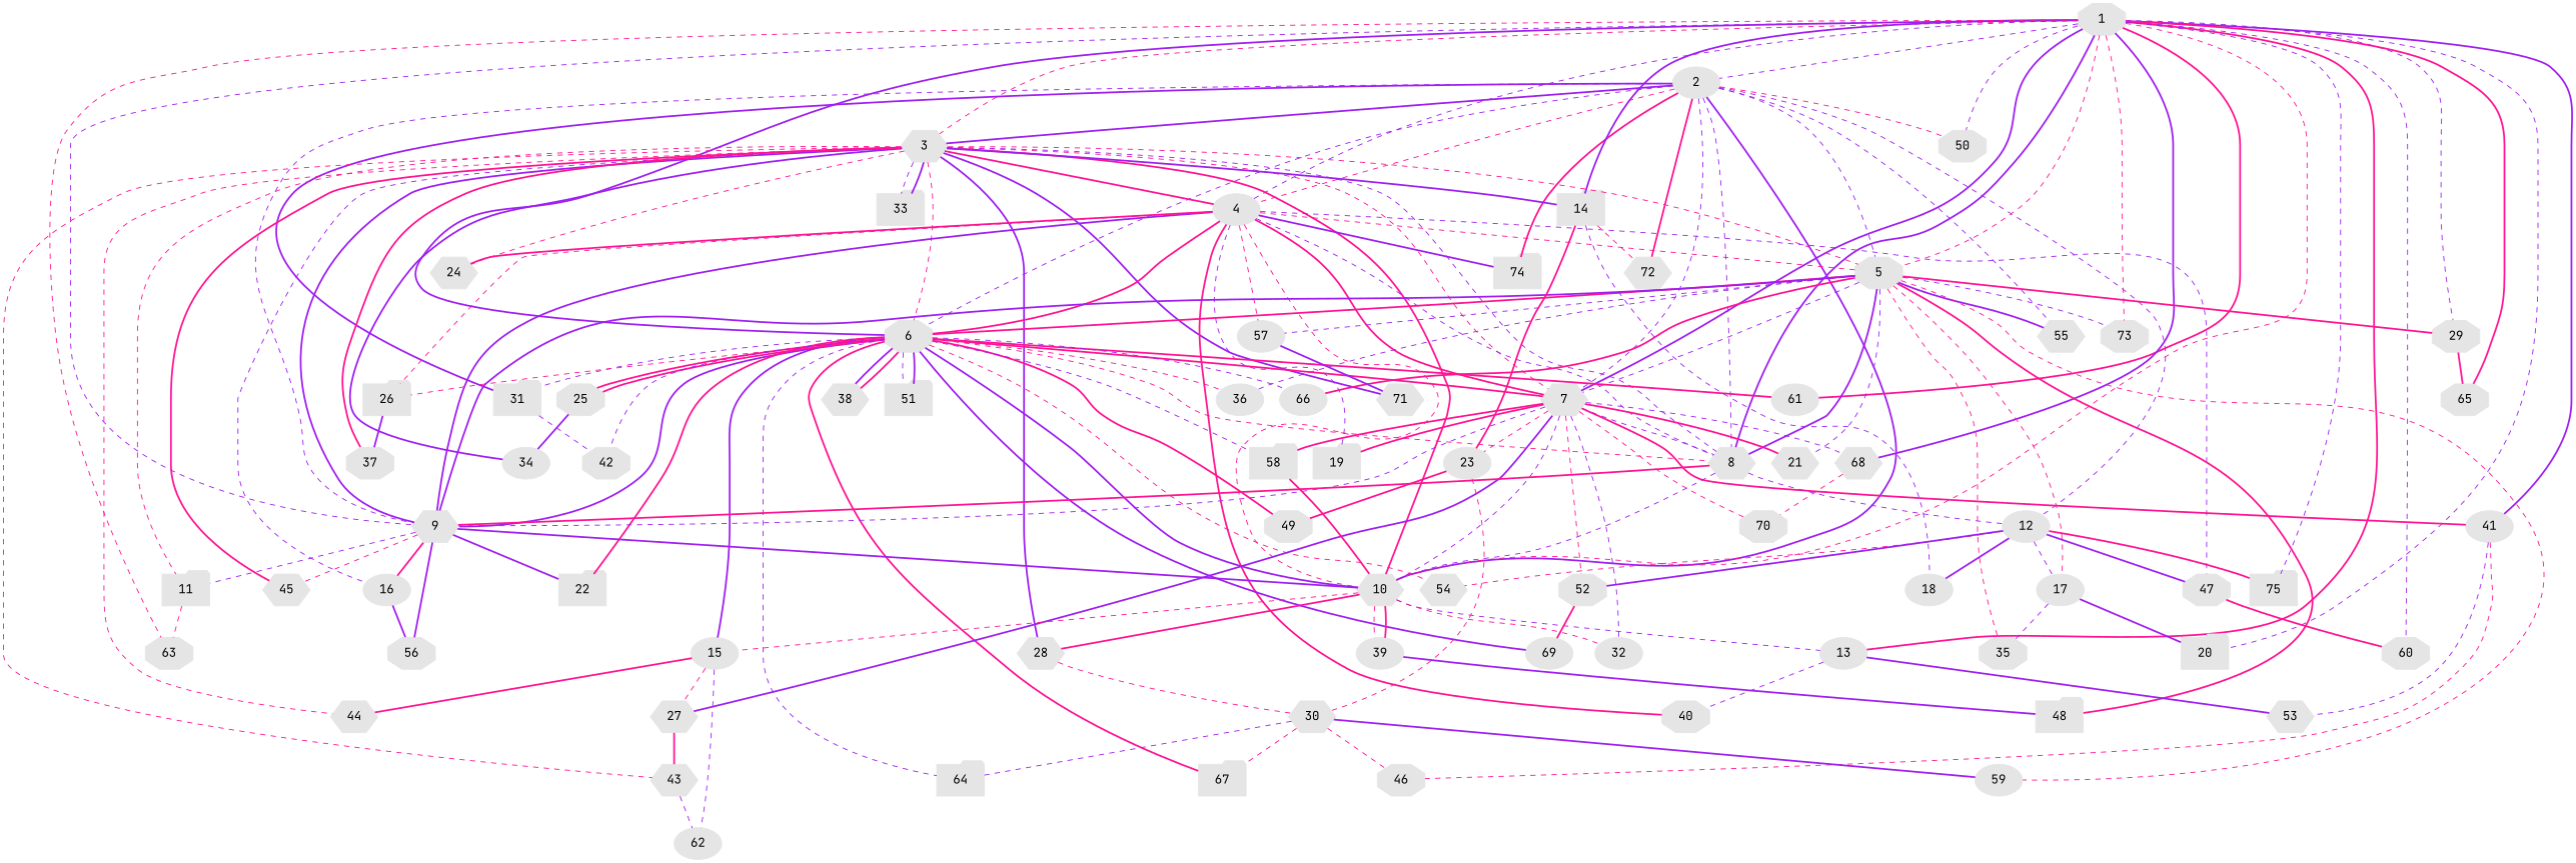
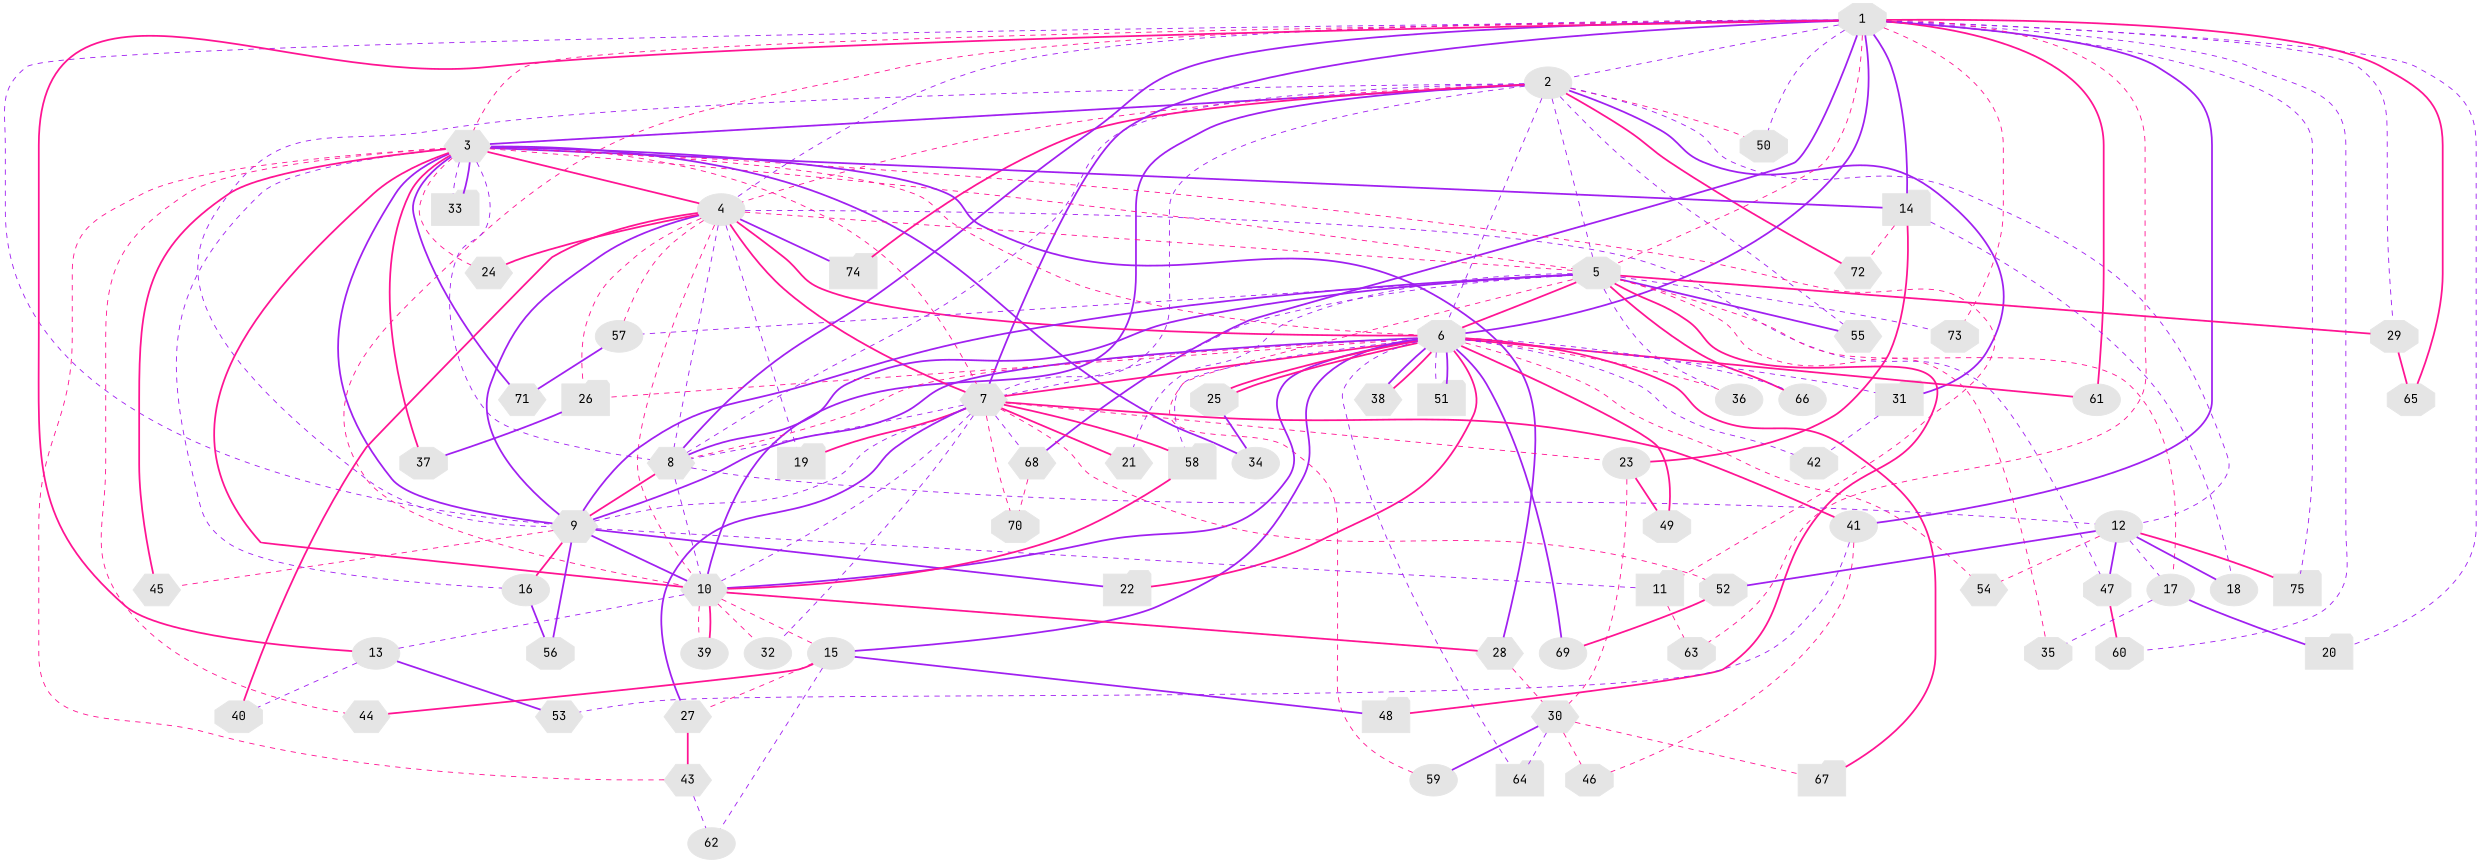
  graph {
    fontname="JetBrains Mono"
    node [color=gray90 fontname="JetBrains Mono" shape=ellipse style=filled]
    edge [color=purple fontname="JetBrains Mono" style=dashed]
    2
    1 [shape=octagon]
    3 [shape=hexagon]
    4
    5 [shape=octagon]
    6 [shape=octagon]
    7 [shape=hexagon]
    8 [shape=hexagon]
    9 [shape=hexagon]
    10 [shape=hexagon]
    13
    14 [shape=folder]
    20 [shape=folder]
    29 [shape=octagon]
    41
    50 [shape=octagon]
    60 [shape=octagon]
    61
    63 [shape=octagon]
    65 [shape=octagon]
    68 [shape=hexagon]
    73 [shape=octagon]
    75 [shape=folder]
    12
    31 [shape=folder]
    55 [shape=hexagon]
    72 [shape=hexagon]
    74 [shape=folder]
    11 [shape=folder]
    16
    24 [shape=hexagon]
    28 [shape=hexagon]
    33 [shape=folder]
    34
    37 [shape=octagon]
    43 [shape=hexagon]
    44 [shape=hexagon]
    45 [shape=hexagon]
    71 [shape=hexagon]
    19 [shape=folder]
    26 [shape=folder]
    40 [shape=octagon]
    47 [shape=octagon]
    57
    17
    21 [shape=hexagon]
    35 [shape=octagon]
    36
    48 [shape=folder]
    59
    66
    15
    22 [shape=folder]
    25 [shape=octagon]
    38 [shape=hexagon]
    42 [shape=octagon]
    49 [shape=octagon]
    51 [shape=folder]
    54 [shape=hexagon]
    58 [shape=folder]
    64 [shape=folder]
    67 [shape=folder]
    69
    23
    27 [shape=hexagon]
    32
    52 [shape=octagon]
    70 [shape=octagon]
    56 [shape=octagon]
    39
    53 [shape=hexagon]
    18
    46 [shape=octagon]
    30 [shape=hexagon]
    62
    2 -- 3 [style=bold]
    2 -- 4 [color=deeppink]
    2 -- 5
    2 -- 6
    2 -- 7
    2 -- 8
    2 -- 9
    2 -- 10 [style=bold]
    2 -- 50 [color=deeppink]
    2 -- 12
    2 -- 31 [style=bold]
    2 -- 55
    2 -- 72 [color=deeppink style=bold]
    2 -- 74 [color=deeppink style=bold]
    1 -- 2
    1 -- 3 [color=deeppink]
    1 -- 4
    1 -- 5 [color=deeppink]
    1 -- 6 [style=bold]
    1 -- 7 [style=bold]
    1 -- 8 [style=bold]
    1 -- 9
    1 -- 10 [color=deeppink]
    1 -- 13 [color=deeppink style=bold]
    1 -- 14 [style=bold]
    1 -- 20
    1 -- 29
    1 -- 41 [style=bold]
    1 -- 50
    1 -- 60
    1 -- 61 [color=deeppink style=bold]
    1 -- 63 [color=deeppink]
    1 -- 65 [color=deeppink style=bold]
    1 -- 68 [style=bold]
    1 -- 73 [color=deeppink]
    1 -- 75
    3 -- 4 [color=deeppink style=bold]
    3 -- 5 [color=deeppink]
    3 -- 6 [color=deeppink]
    3 -- 7 [color=deeppink]
    3 -- 8
    3 -- 9 [style=bold]
    3 -- 10 [color=deeppink style=bold]
    3 -- 14 [style=bold]
    3 -- 11 [color=deeppink]
    3 -- 16
    3 -- 24 [color=deeppink]
    3 -- 28 [style=bold]
    3 -- 33
    3 -- 33 [style=bold]
    3 -- 34 [style=bold]
    3 -- 37 [color=deeppink style=bold]
    3 -- 43 [color=deeppink]
    3 -- 44 [color=deeppink]
    3 -- 45 [color=deeppink style=bold]
    3 -- 71 [style=bold]
    4 -- 5 [color=deeppink]
    4 -- 6 [color=deeppink style=bold]
    4 -- 7 [color=deeppink style=bold]
    4 -- 8
    4 -- 9 [style=bold]
    4 -- 10 [color=deeppink]
    4 -- 74 [style=bold]
    4 -- 24 [color=deeppink style=bold]
    4 -- 19
    4 -- 26 [color=deeppink]
    4 -- 40 [color=deeppink style=bold]
    4 -- 47
    4 -- 57 [color=deeppink]
    5 -- 6 [color=deeppink style=bold]
    5 -- 7
    5 -- 8 [style=bold]
    5 -- 9 [style=bold]
    5 -- 29 [color=deeppink style=bold]
    5 -- 73
    5 -- 55 [style=bold]
    5 -- 57
    5 -- 17 [color=deeppink]
    5 -- 21
    5 -- 35 [color=deeppink]
    5 -- 36
    5 -- 48 [color=deeppink style=bold]
    5 -- 59 [color=deeppink]
    5 -- 66 [color=deeppink style=bold]
    6 -- 7 [color=deeppink style=bold]
    6 -- 8 [color=deeppink]
    6 -- 9 [style=bold]
    6 -- 10 [style=bold]
    6 -- 61 [color=deeppink style=bold]
    6 -- 31
    6 -- 26 [color=deeppink]
    6 -- 36 [color=deeppink]
    6 -- 66
    6 -- 15 [style=bold]
    6 -- 22 [color=deeppink style=bold]
    6 -- 25 [color=deeppink style=bold]
    6 -- 25 [color=deeppink style=bold]
    6 -- 38 [style=bold]
    6 -- 38 [color=deeppink style=bold]
    6 -- 42
    6 -- 49 [color=deeppink style=bold]
    6 -- 51
    6 -- 51 [style=bold]
    6 -- 54 [color=deeppink]
    6 -- 58
    6 -- 64
    6 -- 67 [color=deeppink style=bold]
    6 -- 69 [style=bold]
    7 -- 8
    7 -- 9
    7 -- 10
    7 -- 41 [color=deeppink style=bold]
    7 -- 68
    7 -- 19 [color=deeppink style=bold]
    7 -- 21 [color=deeppink style=bold]
    7 -- 58 [color=deeppink style=bold]
    7 -- 23 [color=deeppink]
    7 -- 27 [style=bold]
    7 -- 32
    7 -- 52 [color=deeppink]
    7 -- 70 [color=deeppink]
    8 -- 9 [color=deeppink style=bold]
    8 -- 10
    8 -- 12
    9 -- 10 [style=bold]
    9 -- 11
    9 -- 16 [color=deeppink style=bold]
    9 -- 45 [color=deeppink]
    9 -- 22 [style=bold]
    9 -- 56 [style=bold]
    10 -- 13
    10 -- 28 [color=deeppink style=bold]
    10 -- 15 [color=deeppink]
    10 -- 32 [color=deeppink]
    10 -- 39 [color=deeppink]
    10 -- 39 [color=deeppink style=bold]
    13 -- 40
    13 -- 53 [style=bold]
    14 -- 72 [color=deeppink]
    14 -- 23 [color=deeppink style=bold]
    14 -- 18
    29 -- 65 [color=deeppink style=bold]
    41 -- 53
    41 -- 46 [color=deeppink]
    68 -- 70 [color=deeppink]
    12 -- 75 [color=deeppink style=bold]
    12 -- 47 [style=bold]
    12 -- 17
    12 -- 54 [color=deeppink]
    12 -- 52 [style=bold]
    12 -- 18 [style=bold]
    31 -- 42
    11 -- 63 [color=deeppink]
    16 -- 56 [style=bold]
    28 -- 30 [color=deeppink]
    43 -- 62
    26 -- 37 [style=bold]
    47 -- 60 [color=deeppink style=bold]
    57 -- 71 [style=bold]
    17 -- 20 [style=bold]
    17 -- 35
    15 -- 44 [color=deeppink style=bold]
-   39 -- 48 [style=bold]
+   15 -- 48 [style=bold]
    15 -- 27 [color=deeppink]
    15 -- 62
    25 -- 34 [style=bold]
    58 -- 10 [color=deeppink style=bold]
    23 -- 49 [color=deeppink style=bold]
    23 -- 30 [color=deeppink]
    27 -- 43 [color=deeppink style=bold]
    52 -- 69 [color=deeppink style=bold]
    30 -- 59 [style=bold]
    30 -- 64
    30 -- 67 [color=deeppink]
    30 -- 46 [color=deeppink]
  }
